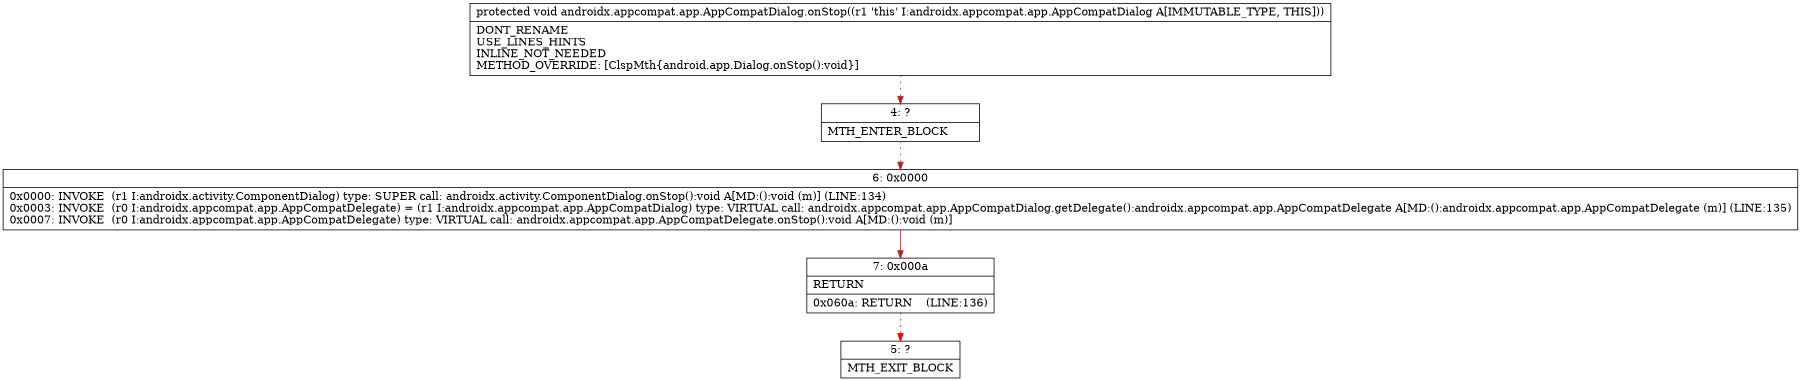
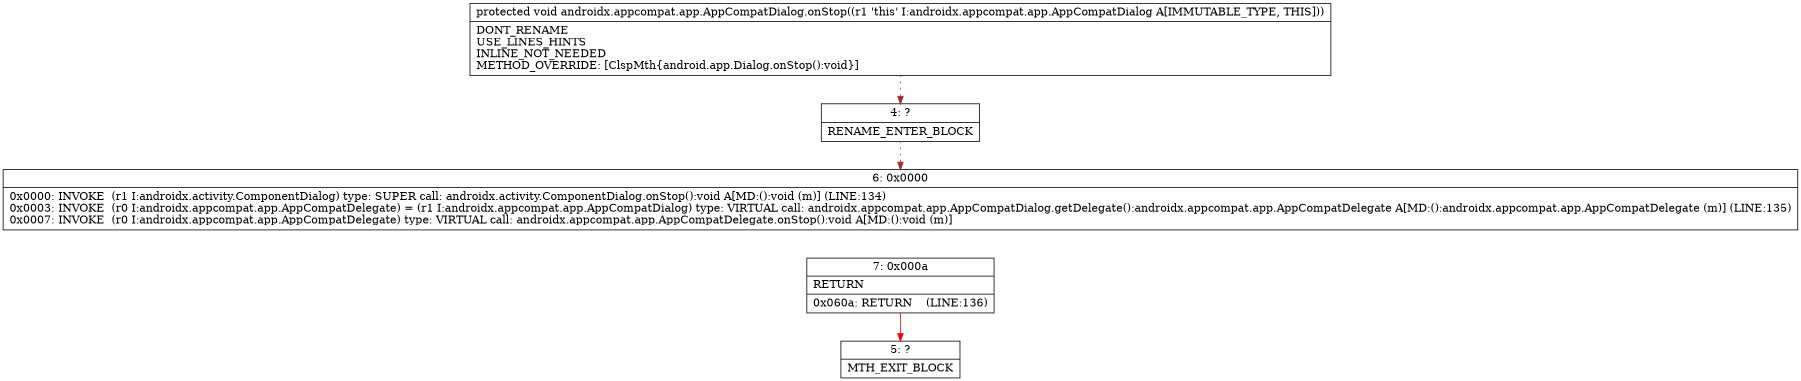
  digraph {
    node [shape=record]
    edge [color=brown style=dotted]
-   n1 [label="{4\:\ ?|MTH_ENTER_BLOCK\l}"]
+   n1 [label="{4\:\ ?|RENAME_ENTER_BLOCK\l}"]
    n2 [label="{6\:\ 0x0000|0x0000: INVOKE  (r1 I:androidx.activity.ComponentDialog) type: SUPER call: androidx.activity.ComponentDialog.onStop():void A[MD:():void (m)] (LINE:134)\l0x0003: INVOKE  (r0 I:androidx.appcompat.app.AppCompatDelegate) = (r1 I:androidx.appcompat.app.AppCompatDialog) type: VIRTUAL call: androidx.appcompat.app.AppCompatDialog.getDelegate():androidx.appcompat.app.AppCompatDelegate A[MD:():androidx.appcompat.app.AppCompatDelegate (m)] (LINE:135)\l0x0007: INVOKE  (r0 I:androidx.appcompat.app.AppCompatDelegate) type: VIRTUAL call: androidx.appcompat.app.AppCompatDelegate.onStop():void A[MD:():void (m)]\l}"]
    n3 [label="{7\:\ 0x000a|RETURN\l|0x060a: RETURN    (LINE:136)\l}"]
    n4 [label="{5\:\ ?|MTH_EXIT_BLOCK\l}"]
    n5 [label="{protected void androidx.appcompat.app.AppCompatDialog.onStop((r1 'this' I:androidx.appcompat.app.AppCompatDialog A[IMMUTABLE_TYPE, THIS]))  | DONT_RENAME\lUSE_LINES_HINTS\lINLINE_NOT_NEEDED\lMETHOD_OVERRIDE: [ClspMth\{android.app.Dialog.onStop():void\}]\l}"]
    n1 -> n2
-   n2 -> n3 [style=solid]
-   n3 -> n4 [color=red]
+   n3 -> n4 [color=red style=solid]
    n5 -> n1
  }
